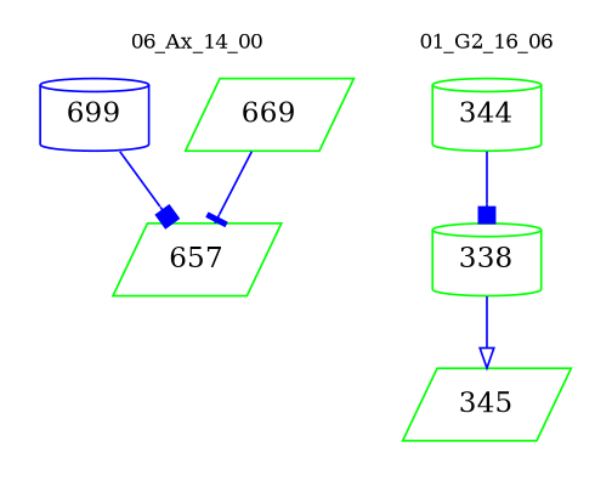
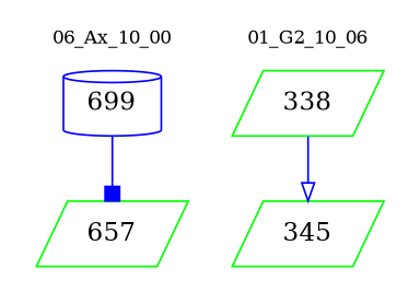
  digraph {
    node [color=green shape=parallelogram]
    edge [arrowhead=box color=blue]
-   n1 [label=669]
    n2 [label=657]
    n3 [color=blue label=699 shape=cylinder]
-   n4 [label=344 shape=cylinder]
-   n5 [label=338 shape=cylinder]
+   n5 [label=338]
    n6 [label=345]
    subgraph cluster_1 {
      color=white
      fontsize=10
-     label="06_Ax_14_00"
-     n1
+     label="06_Ax_10_00"
      n2
      n3
    }
    subgraph cluster_2 {
      color=white
      fontsize=10
-     label="01_G2_16_06"
-     n4
+     label="01_G2_10_06"
      n5
      n6
    }
-   n1 -> n2 [arrowhead=tee]
    n3 -> n2
-   n4 -> n5
    n5 -> n6 [arrowhead=onormal]
  }
